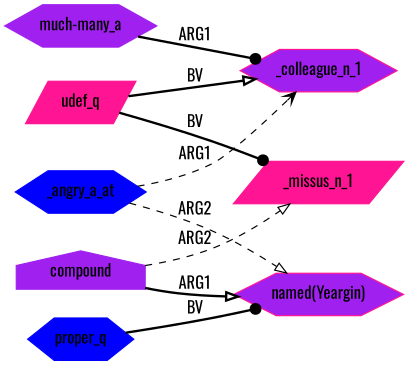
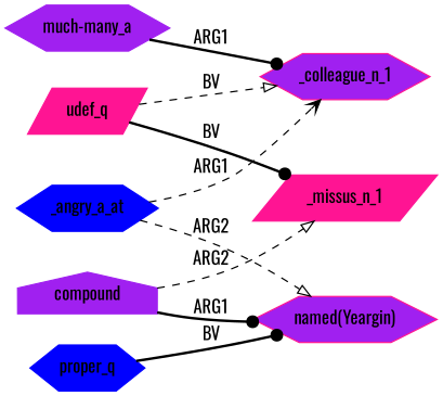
  digraph {
    fontname=Oswald
    rankdir=LR
    node [color=deeppink fontname=Oswald shape=hexagon style=filled]
    edge [arrowhead=onormal fontname=Oswald style=bold]
    udef_q [shape=parallelogram]
    _colleague_n_1 [fillcolor=purple]
    _missus_n_1 [shape=parallelogram]
    compound [color=purple shape=house]
    "named(Yeargin)" [fillcolor=purple]
    proper_q [color=blue]
    _angry_a_at [color=blue]
    "much-many_a" [color=purple]
-   udef_q -> _colleague_n_1 [label=BV]
+   udef_q -> _colleague_n_1 [label=BV style=dashed]
    udef_q -> _missus_n_1 [arrowhead=dot label=BV]
    compound -> _missus_n_1 [label=ARG2 style=dashed]
-   compound -> "named(Yeargin)" [label=ARG1]
+   compound -> "named(Yeargin)" [arrowhead=dot label=ARG1]
    proper_q -> "named(Yeargin)" [arrowhead=dot label=BV]
    _angry_a_at -> _colleague_n_1 [arrowhead=vee label=ARG1 style=dashed]
    _angry_a_at -> "named(Yeargin)" [label=ARG2 style=dashed]
    "much-many_a" -> _colleague_n_1 [arrowhead=dot label=ARG1]
  }
